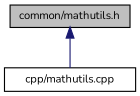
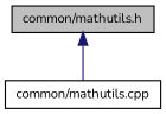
  digraph {
    fontname=Nunito
    node [color=black fontname=Nunito fontsize=10 shape=record style=filled]
    n1 [fillcolor=grey75 fontcolor=black height=0.2 label="common/mathutils.h" width=0.4]
-   n2 [fillcolor=white height=0.2 label="cpp/mathutils.cpp" width=0.4]
+   n2 [fillcolor=white height=0.2 label="common/mathutils.cpp" width=0.4]
    n1 -> n2 [color=midnightblue dir=back fontname=Nunito fontsize=10 labelfontname=Helvetica labelfontsize=10 style=solid]
  }
